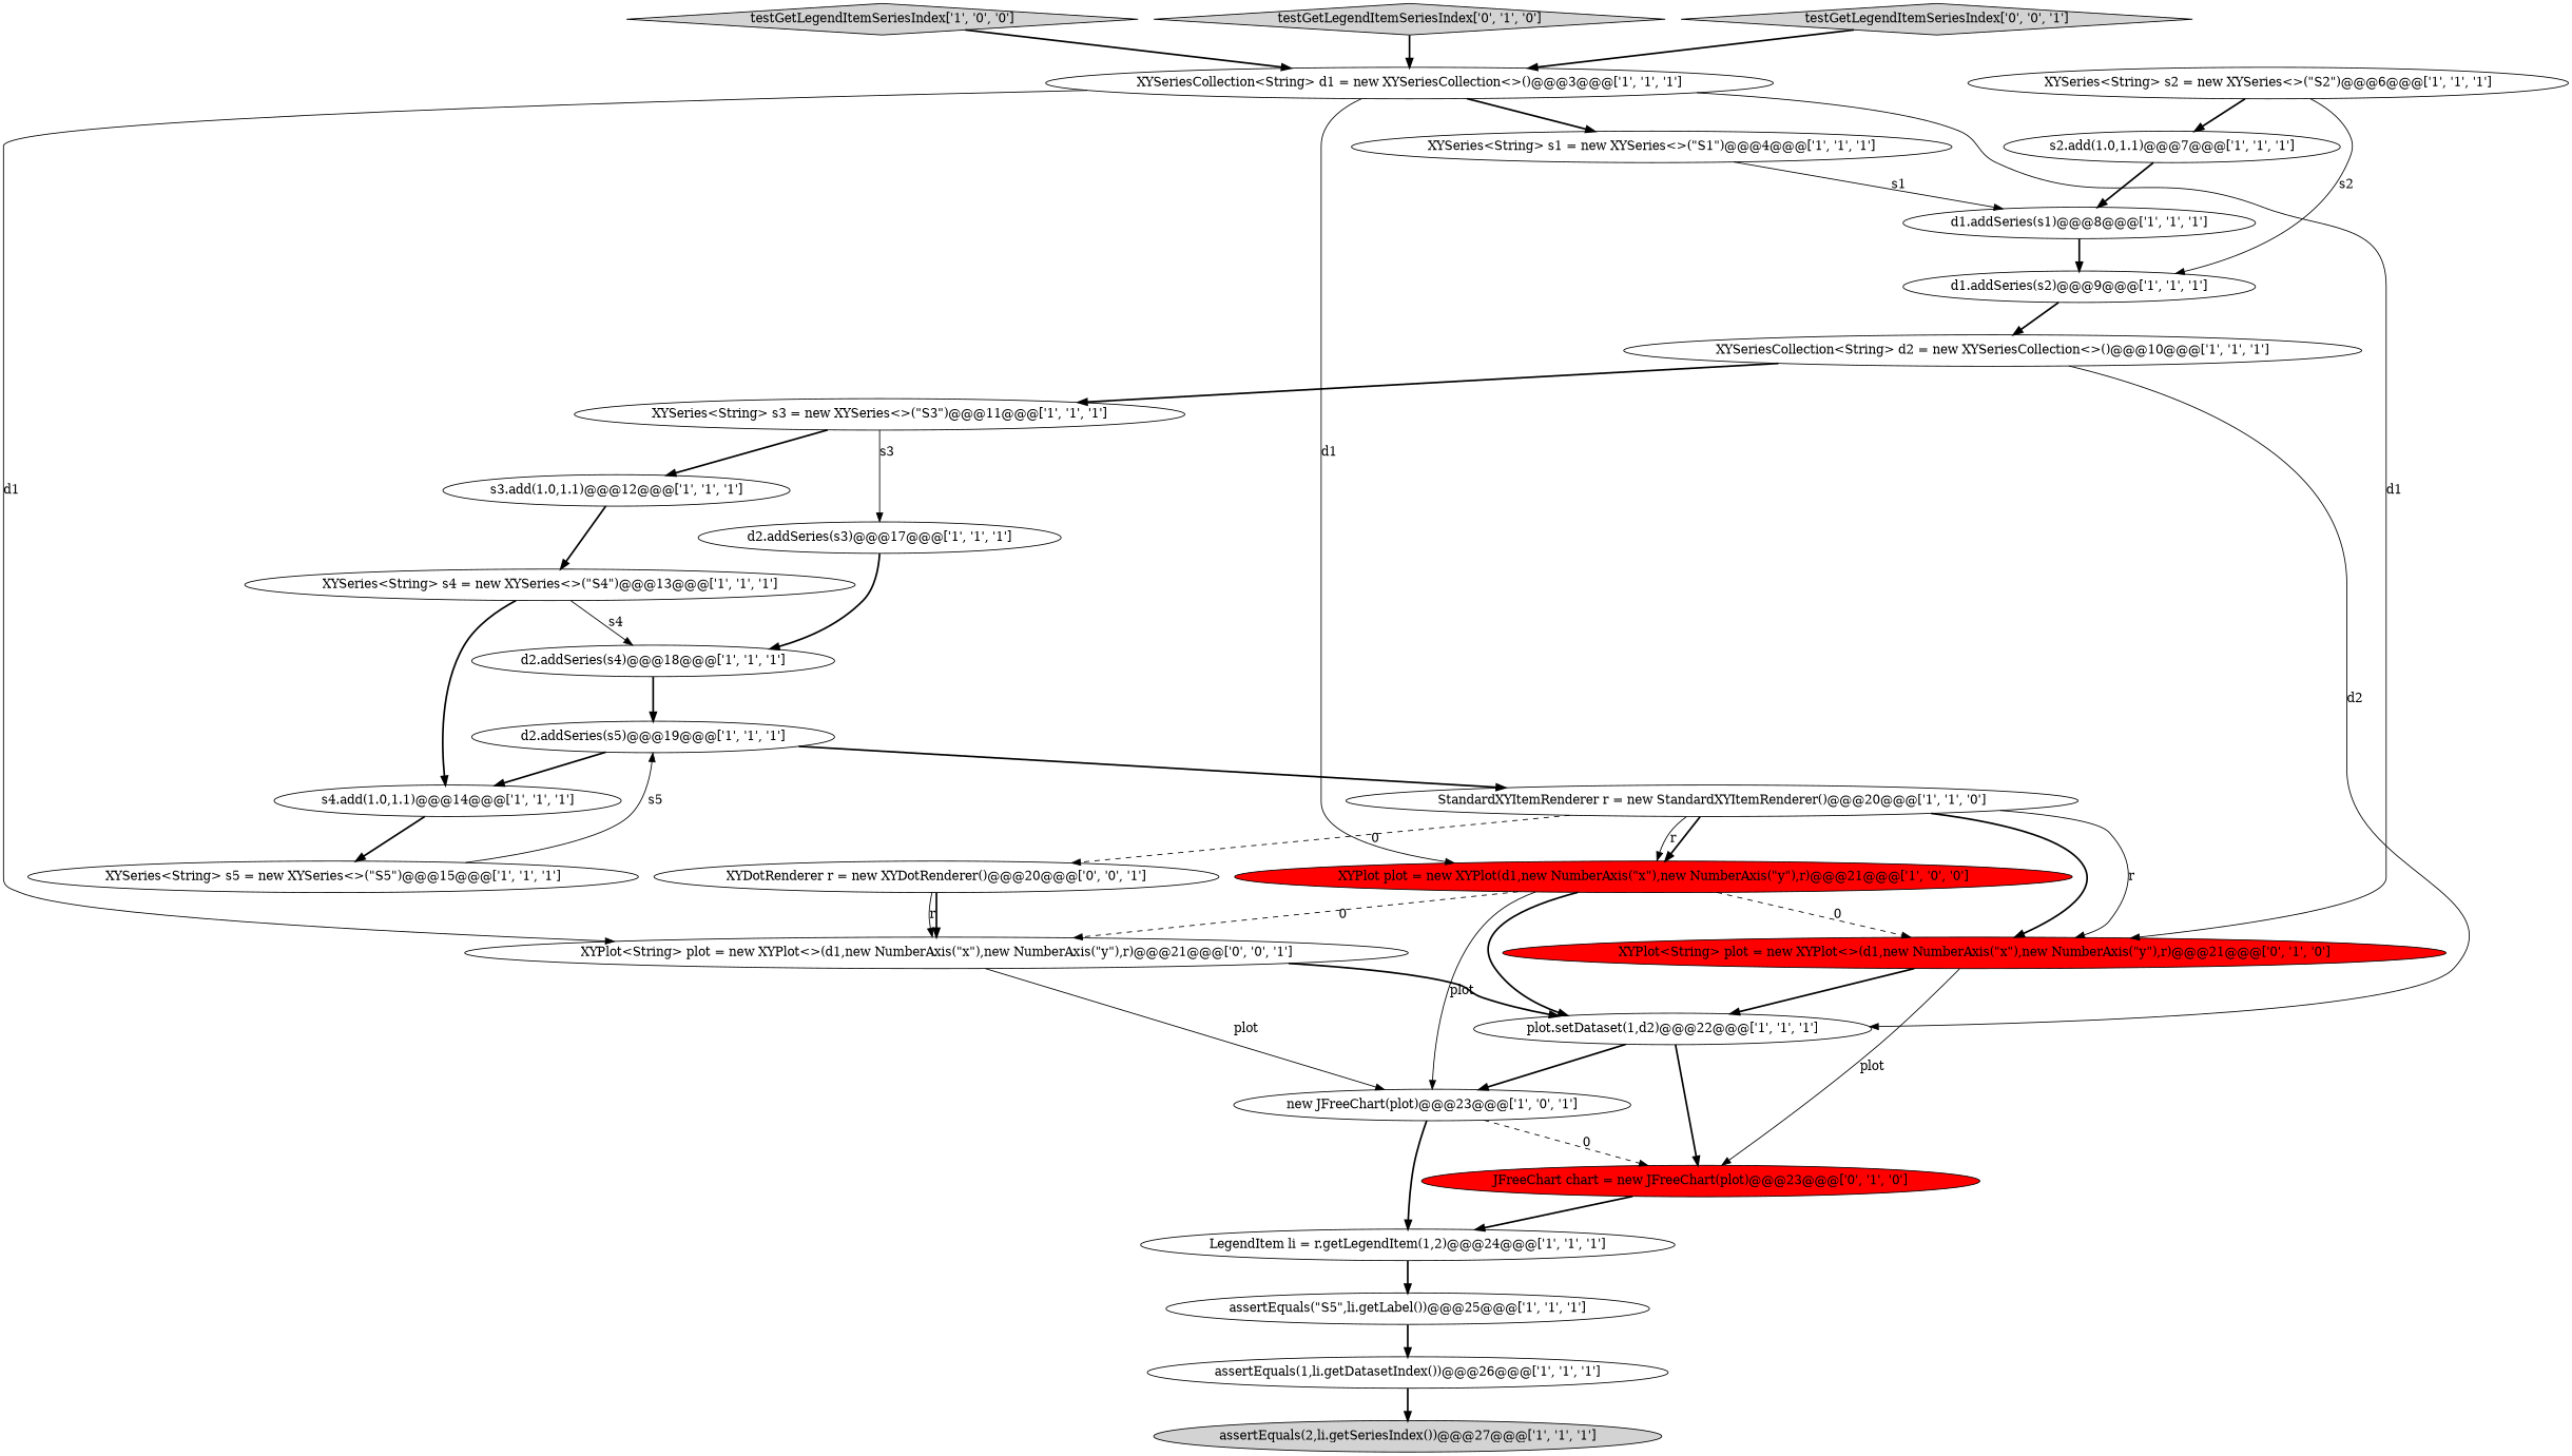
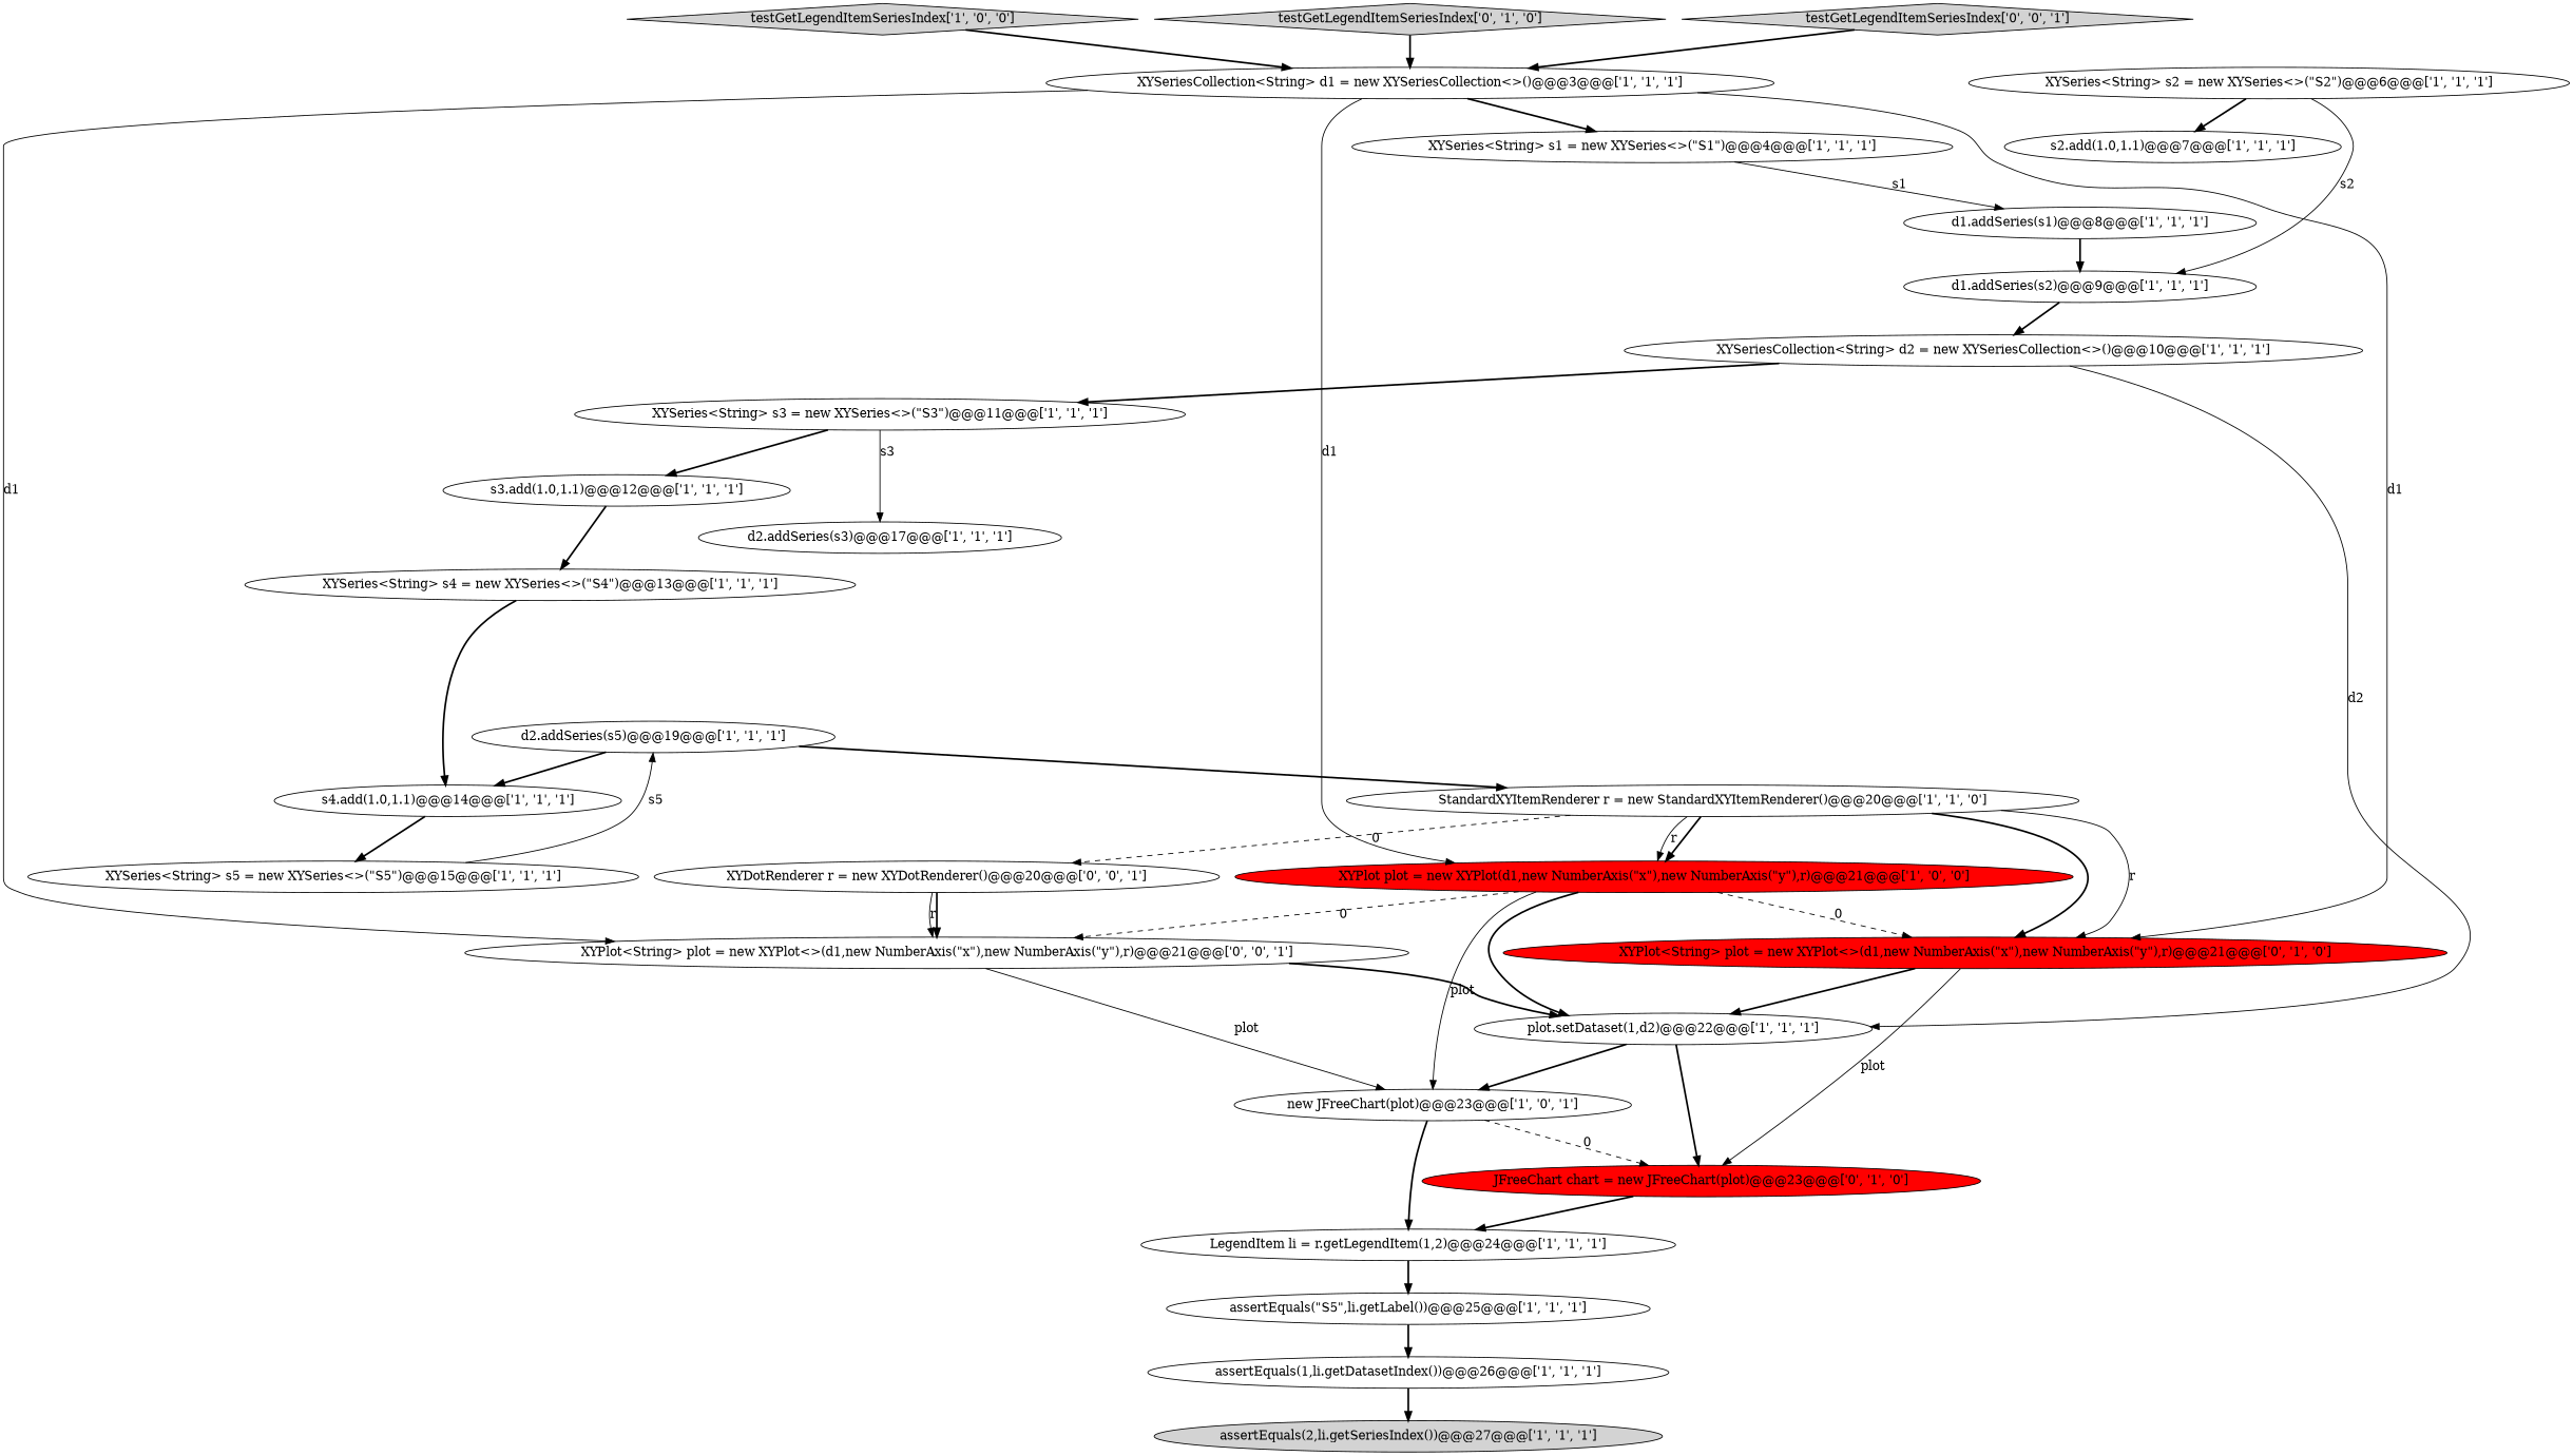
  digraph {
    node [fillcolor=white shape=ellipse style=filled]
    edge [style=bold]
    n1 [label="LegendItem li = r.getLegendItem(1,2)@@@24@@@['1', '1', '1']"]
    n2 [label="assertEquals(\"S5\",li.getLabel())@@@25@@@['1', '1', '1']"]
    n3 [label="assertEquals(1,li.getDatasetIndex())@@@26@@@['1', '1', '1']"]
    n4 [fillcolor=lightgray label="testGetLegendItemSeriesIndex['1', '0', '0']" shape=diamond]
    n5 [label="XYSeriesCollection<String> d1 = new XYSeriesCollection<>()@@@3@@@['1', '1', '1']"]
    n6 [label="XYPlot<String> plot = new XYPlot<>(d1,new NumberAxis(\"x\"),new NumberAxis(\"y\"),r)@@@21@@@['0', '0', '1']"]
    n7 [label="XYSeries<String> s1 = new XYSeries<>(\"S1\")@@@4@@@['1', '1', '1']"]
    n8 [fillcolor=red label="XYPlot plot = new XYPlot(d1,new NumberAxis(\"x\"),new NumberAxis(\"y\"),r)@@@21@@@['1', '0', '0']"]
    n9 [fillcolor=red label="XYPlot<String> plot = new XYPlot<>(d1,new NumberAxis(\"x\"),new NumberAxis(\"y\"),r)@@@21@@@['0', '1', '0']"]
    n10 [label="d1.addSeries(s2)@@@9@@@['1', '1', '1']"]
    n11 [label="XYSeriesCollection<String> d2 = new XYSeriesCollection<>()@@@10@@@['1', '1', '1']"]
    n12 [label="plot.setDataset(1,d2)@@@22@@@['1', '1', '1']"]
    n13 [label="XYSeries<String> s3 = new XYSeries<>(\"S3\")@@@11@@@['1', '1', '1']"]
    n14 [label="XYSeries<String> s4 = new XYSeries<>(\"S4\")@@@13@@@['1', '1', '1']"]
-   n15 [label="d2.addSeries(s4)@@@18@@@['1', '1', '1']"]
    n16 [label="s4.add(1.0,1.1)@@@14@@@['1', '1', '1']"]
    n17 [label="d2.addSeries(s5)@@@19@@@['1', '1', '1']"]
    n18 [label="XYSeries<String> s5 = new XYSeries<>(\"S5\")@@@15@@@['1', '1', '1']"]
    n19 [label="new JFreeChart(plot)@@@23@@@['1', '0', '1']"]
    n20 [fillcolor=red label="JFreeChart chart = new JFreeChart(plot)@@@23@@@['0', '1', '0']"]
    n21 [label="s3.add(1.0,1.1)@@@12@@@['1', '1', '1']"]
    n22 [label="XYSeries<String> s2 = new XYSeries<>(\"S2\")@@@6@@@['1', '1', '1']"]
    n23 [label="s2.add(1.0,1.1)@@@7@@@['1', '1', '1']"]
    n24 [label="d2.addSeries(s3)@@@17@@@['1', '1', '1']"]
    n25 [label="d1.addSeries(s1)@@@8@@@['1', '1', '1']"]
    n26 [label="XYDotRenderer r = new XYDotRenderer()@@@20@@@['0', '0', '1']"]
    n27 [label="StandardXYItemRenderer r = new StandardXYItemRenderer()@@@20@@@['1', '1', '0']"]
    n28 [fillcolor=lightgray label="assertEquals(2,li.getSeriesIndex())@@@27@@@['1', '1', '1']"]
    n29 [fillcolor=lightgray label="testGetLegendItemSeriesIndex['0', '1', '0']" shape=diamond]
    n30 [fillcolor=lightgray label="testGetLegendItemSeriesIndex['0', '0', '1']" shape=diamond]
    n1 -> n2
    n2 -> n3
    n3 -> n28
    n4 -> n5
    n5 -> n6 [label=d1 style=solid]
    n5 -> n7
    n5 -> n8 [label=d1 style=solid]
    n5 -> n9 [label=d1 style=solid]
    n6 -> n12
    n6 -> n19 [label=plot style=solid]
    n7 -> n25 [label=s1 style=solid]
    n8 -> n6 [label=0 style=dashed]
    n8 -> n9 [label=0 style=dashed]
    n8 -> n12
    n8 -> n19 [label=plot style=solid]
    n9 -> n12
    n9 -> n20 [label=plot style=solid]
    n10 -> n11
    n11 -> n12 [label=d2 style=solid]
    n11 -> n13
    n12 -> n19
    n12 -> n20
    n13 -> n21
    n13 -> n24 [label=s3 style=solid]
-   n14 -> n15 [label=s4 style=solid]
    n14 -> n16
-   n15 -> n17
    n16 -> n18
    n17 -> n16
    n17 -> n27
    n18 -> n17 [label=s5 style=solid]
    n19 -> n1
    n19 -> n20 [label=0 style=dashed]
    n20 -> n1
    n21 -> n14
    n22 -> n10 [label=s2 style=solid]
    n22 -> n23
-   n23 -> n25
-   n24 -> n15
    n25 -> n10
    n26 -> n6 [label=r style=solid]
    n26 -> n6
    n27 -> n8
    n27 -> n8 [label=r style=solid]
    n27 -> n9 [label=r style=solid]
    n27 -> n9
    n27 -> n26 [label=0 style=dashed]
    n29 -> n5
    n30 -> n5
  }
